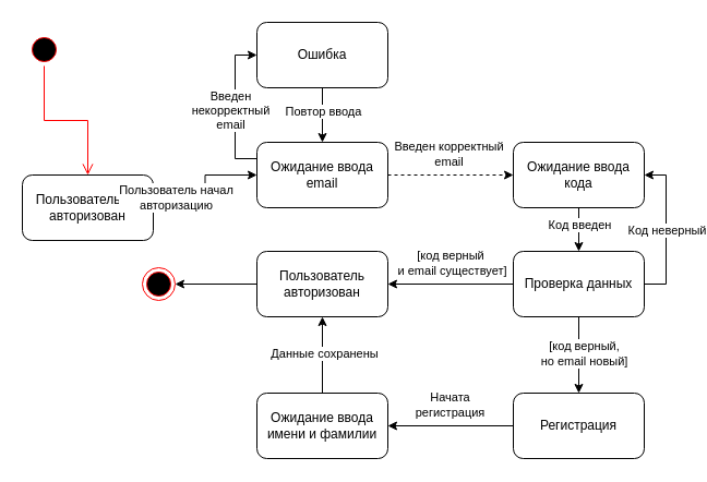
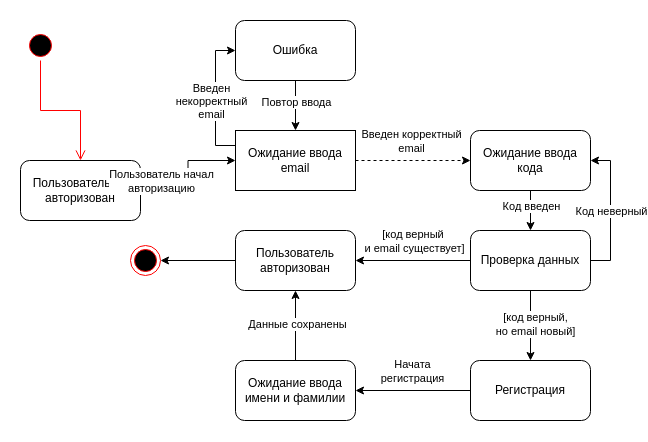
  <mxCell id="0" />
  <mxCell id="1" parent="0" />
  <mxCell id="2" value="" style="ellipse;html=1;shape=startState;fillColor=#000000;strokeColor=#ff0000;" vertex="1" parent="1"><mxGeometry x="25" y="30" width="30" height="30" as="geometry" /></mxCell>
  <mxCell id="3" value="" style="edgeStyle=orthogonalEdgeStyle;html=1;verticalAlign=bottom;endArrow=open;endSize=8;strokeColor=#ff0000;rounded=0;entryX=0.5;entryY=0;entryDx=0;entryDy=0;" edge="1" parent="1" source="2" target="17"><mxGeometry relative="1" as="geometry"><mxPoint x="205" y="130" as="targetPoint" /></mxGeometry></mxCell>
  <mxCell id="4" value="" style="ellipse;html=1;shape=endState;fillColor=#000000;strokeColor=#ff0000;" vertex="1" parent="1"><mxGeometry x="130" y="245" width="30" height="30" as="geometry" /></mxCell>
  <mxCell id="5" style="edgeStyle=orthogonalEdgeStyle;rounded=0;orthogonalLoop=1;jettySize=auto;html=1;exitX=1;exitY=0.5;exitDx=0;exitDy=0;entryX=0;entryY=0.5;entryDx=0;entryDy=0;dashed=1;" edge="1" parent="1" source="8" target="11"><mxGeometry relative="1" as="geometry" /></mxCell>
  <mxCell id="6" value="Введен корректный&lt;div&gt;email&lt;/div&gt;" style="edgeLabel;html=1;align=center;verticalAlign=middle;resizable=0;points=[];" connectable="0" vertex="1" parent="5"><mxGeometry x="-0.194" y="3" relative="1" as="geometry"><mxPoint x="9" y="-17" as="offset" /></mxGeometry></mxCell>
  <mxCell id="7" style="edgeStyle=orthogonalEdgeStyle;rounded=0;orthogonalLoop=1;jettySize=auto;html=1;exitX=0;exitY=0.25;exitDx=0;exitDy=0;entryX=0;entryY=0.5;entryDx=0;entryDy=0;" edge="1" parent="1" source="8" target="33"><mxGeometry relative="1" as="geometry" /></mxCell>
- <mxCell id="8" value="Ожидание ввода email" style="rounded=1;whiteSpace=wrap;html=1;" vertex="1" parent="1"><mxGeometry x="235" y="130" width="120" height="60" as="geometry" /></mxCell>
+ <mxCell id="8" value="Ожидание ввода email" style="whiteSpace=wrap;html=1;rounded=0;" vertex="1" parent="1"><mxGeometry x="235" y="130" width="120" height="60" as="geometry" /></mxCell>
  <mxCell id="9" style="edgeStyle=orthogonalEdgeStyle;rounded=0;orthogonalLoop=1;jettySize=auto;html=1;exitX=0.5;exitY=1;exitDx=0;exitDy=0;" edge="1" parent="1" source="11"><mxGeometry relative="1" as="geometry"><mxPoint x="530" y="230" as="targetPoint" /><Array as="points"><mxPoint x="530" y="230" /><mxPoint x="530" y="230" /></Array></mxGeometry></mxCell>
  <mxCell id="10" value="Код введен" style="edgeLabel;html=1;align=center;verticalAlign=middle;resizable=0;points=[];" connectable="0" vertex="1" parent="9"><mxGeometry x="-0.233" relative="1" as="geometry"><mxPoint as="offset" /></mxGeometry></mxCell>
  <mxCell id="11" value="Ожидание ввода кода" style="rounded=1;whiteSpace=wrap;html=1;" vertex="1" parent="1"><mxGeometry x="470" y="130" width="120" height="60" as="geometry" /></mxCell>
  <mxCell id="12" style="edgeStyle=orthogonalEdgeStyle;rounded=0;orthogonalLoop=1;jettySize=auto;html=1;exitX=0.5;exitY=0;exitDx=0;exitDy=0;entryX=0.5;entryY=1;entryDx=0;entryDy=0;" edge="1" parent="1" source="14" target="19"><mxGeometry relative="1" as="geometry" /></mxCell>
  <mxCell id="13" value="Данные сохранены" style="edgeLabel;html=1;align=center;verticalAlign=middle;resizable=0;points=[];" connectable="0" vertex="1" parent="12"><mxGeometry x="0.062" y="-1" relative="1" as="geometry"><mxPoint as="offset" /></mxGeometry></mxCell>
  <mxCell id="14" value="Ожидание ввода имени и фамилии" style="rounded=1;whiteSpace=wrap;html=1;" vertex="1" parent="1"><mxGeometry x="235" y="360" width="120" height="60" as="geometry" /></mxCell>
  <mxCell id="15" value="Введен &lt;br&gt;некорректный&lt;div&gt;email&lt;/div&gt;" style="edgeLabel;html=1;align=center;verticalAlign=middle;resizable=0;points=[];" connectable="0" vertex="1" parent="1"><mxGeometry x="210" y="100" as="geometry" /></mxCell>
  <mxCell id="16" style="edgeStyle=orthogonalEdgeStyle;rounded=0;orthogonalLoop=1;jettySize=auto;html=1;exitX=1;exitY=0.5;exitDx=0;exitDy=0;entryX=0;entryY=0.5;entryDx=0;entryDy=0;" edge="1" parent="1" source="17" target="8"><mxGeometry relative="1" as="geometry"><mxPoint x="190" y="160" as="sourcePoint" /></mxGeometry></mxCell>
  <mxCell id="17" value="Пользователь не авторизован" style="rounded=1;whiteSpace=wrap;html=1;" vertex="1" parent="1"><mxGeometry x="20" y="160" width="120" height="60" as="geometry" /></mxCell>
  <mxCell id="18" style="edgeStyle=orthogonalEdgeStyle;rounded=0;orthogonalLoop=1;jettySize=auto;html=1;exitX=0;exitY=0.5;exitDx=0;exitDy=0;entryX=1;entryY=0.5;entryDx=0;entryDy=0;" edge="1" parent="1" source="19" target="4"><mxGeometry relative="1" as="geometry" /></mxCell>
  <mxCell id="19" value="Пользователь авторизован" style="rounded=1;whiteSpace=wrap;html=1;" vertex="1" parent="1"><mxGeometry x="235" y="230" width="120" height="60" as="geometry" /></mxCell>
  <mxCell id="20" value="Пользователь начал&lt;div&gt;авторизацию&lt;/div&gt;" style="edgeLabel;html=1;align=center;verticalAlign=middle;resizable=0;points=[];" connectable="0" vertex="1" parent="1"><mxGeometry x="160" y="180" as="geometry" /></mxCell>
  <mxCell id="21" style="edgeStyle=orthogonalEdgeStyle;rounded=0;orthogonalLoop=1;jettySize=auto;html=1;exitX=1;exitY=0.5;exitDx=0;exitDy=0;entryX=1;entryY=0.5;entryDx=0;entryDy=0;" edge="1" parent="1" source="25" target="19"><mxGeometry relative="1" as="geometry" /></mxCell>
  <mxCell id="22" value="[код верный&amp;nbsp;&lt;div&gt;и email существует]&lt;/div&gt;" style="edgeLabel;html=1;align=center;verticalAlign=middle;resizable=0;points=[];" connectable="0" vertex="1" parent="21"><mxGeometry x="0.122" relative="1" as="geometry"><mxPoint x="8" y="-20" as="offset" /></mxGeometry></mxCell>
  <mxCell id="23" style="edgeStyle=orthogonalEdgeStyle;rounded=0;orthogonalLoop=1;jettySize=auto;html=1;exitX=0;exitY=0.5;exitDx=0;exitDy=0;entryX=1;entryY=0.5;entryDx=0;entryDy=0;" edge="1" parent="1" source="25" target="11"><mxGeometry relative="1" as="geometry" /></mxCell>
  <mxCell id="24" style="edgeStyle=orthogonalEdgeStyle;rounded=0;orthogonalLoop=1;jettySize=auto;html=1;exitX=0.5;exitY=0;exitDx=0;exitDy=0;entryX=0.5;entryY=0;entryDx=0;entryDy=0;" edge="1" parent="1" source="25" target="29"><mxGeometry relative="1" as="geometry" /></mxCell>
  <mxCell id="25" value="Проверка данных" style="rounded=1;whiteSpace=wrap;html=1;direction=west;" vertex="1" parent="1"><mxGeometry x="470" y="230" width="120" height="60" as="geometry" /></mxCell>
  <mxCell id="26" value="Код неверный" style="edgeLabel;html=1;align=center;verticalAlign=middle;resizable=0;points=[];" connectable="0" vertex="1" parent="1"><mxGeometry x="610" y="210" as="geometry" /></mxCell>
  <mxCell id="27" style="edgeStyle=orthogonalEdgeStyle;rounded=0;orthogonalLoop=1;jettySize=auto;html=1;exitX=0;exitY=0.5;exitDx=0;exitDy=0;entryX=1;entryY=0.5;entryDx=0;entryDy=0;" edge="1" parent="1" source="29" target="14"><mxGeometry relative="1" as="geometry" /></mxCell>
  <mxCell id="28" value="Начата&lt;div&gt;регистрация&lt;/div&gt;" style="edgeLabel;html=1;align=center;verticalAlign=middle;resizable=0;points=[];" connectable="0" vertex="1" parent="27"><mxGeometry x="0.03" y="2" relative="1" as="geometry"><mxPoint y="-22" as="offset" /></mxGeometry></mxCell>
  <mxCell id="29" value="Регистрация" style="rounded=1;whiteSpace=wrap;html=1;" vertex="1" parent="1"><mxGeometry x="470" y="360" width="120" height="60" as="geometry" /></mxCell>
  <mxCell id="30" value="[код верный,&lt;div&gt;но email новый]&lt;/div&gt;" style="edgeLabel;html=1;align=center;verticalAlign=middle;resizable=0;points=[];" connectable="0" vertex="1" parent="1"><mxGeometry x="529.997" y="320" as="geometry"><mxPoint x="5" y="3" as="offset" /></mxGeometry></mxCell>
  <mxCell id="31" style="edgeStyle=orthogonalEdgeStyle;rounded=0;orthogonalLoop=1;jettySize=auto;html=1;exitX=0.5;exitY=1;exitDx=0;exitDy=0;entryX=0.5;entryY=0;entryDx=0;entryDy=0;" edge="1" parent="1" source="33" target="8"><mxGeometry relative="1" as="geometry" /></mxCell>
  <mxCell id="32" value="Повтор ввода" style="edgeLabel;html=1;align=center;verticalAlign=middle;resizable=0;points=[];" connectable="0" vertex="1" parent="31"><mxGeometry x="-0.1" y="-1" relative="1" as="geometry"><mxPoint x="1" y="-2" as="offset" /></mxGeometry></mxCell>
  <mxCell id="33" value="Ошибка" style="rounded=1;whiteSpace=wrap;html=1;" vertex="1" parent="1"><mxGeometry x="235" y="20" width="120" height="60" as="geometry" /></mxCell>
